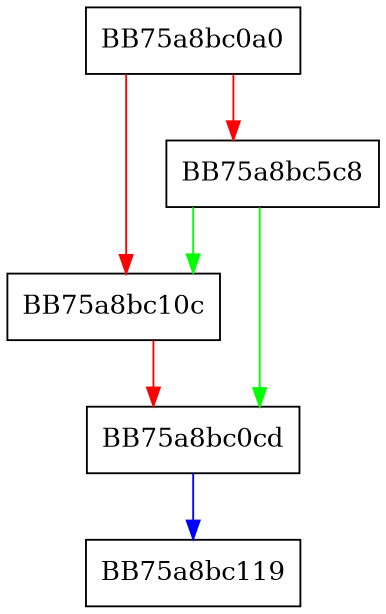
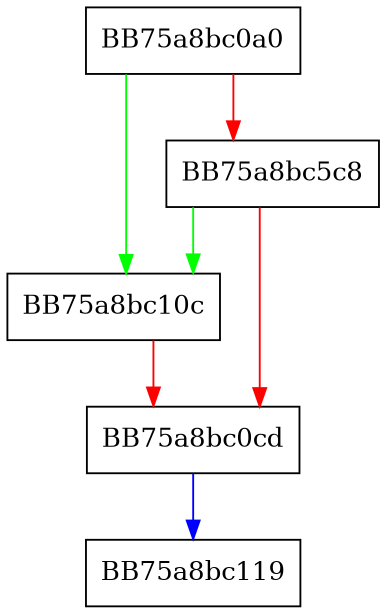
  digraph {
    splines=ortho
    node [shape=box]
    edge [color=red]
    BB75a8bc0a0
    BB75a8bc10c
    n3 [label=BB75a8bc5c8]
    BB75a8bc0cd
    BB75a8bc119
-   BB75a8bc0a0 -> BB75a8bc10c
+   BB75a8bc0a0 -> BB75a8bc10c [color=green]
    BB75a8bc0a0 -> n3
    BB75a8bc10c -> BB75a8bc0cd
    n3 -> BB75a8bc10c [color=green]
-   n3 -> BB75a8bc0cd [color=green]
+   n3 -> BB75a8bc0cd
    BB75a8bc0cd -> BB75a8bc119 [color=blue]
  }
